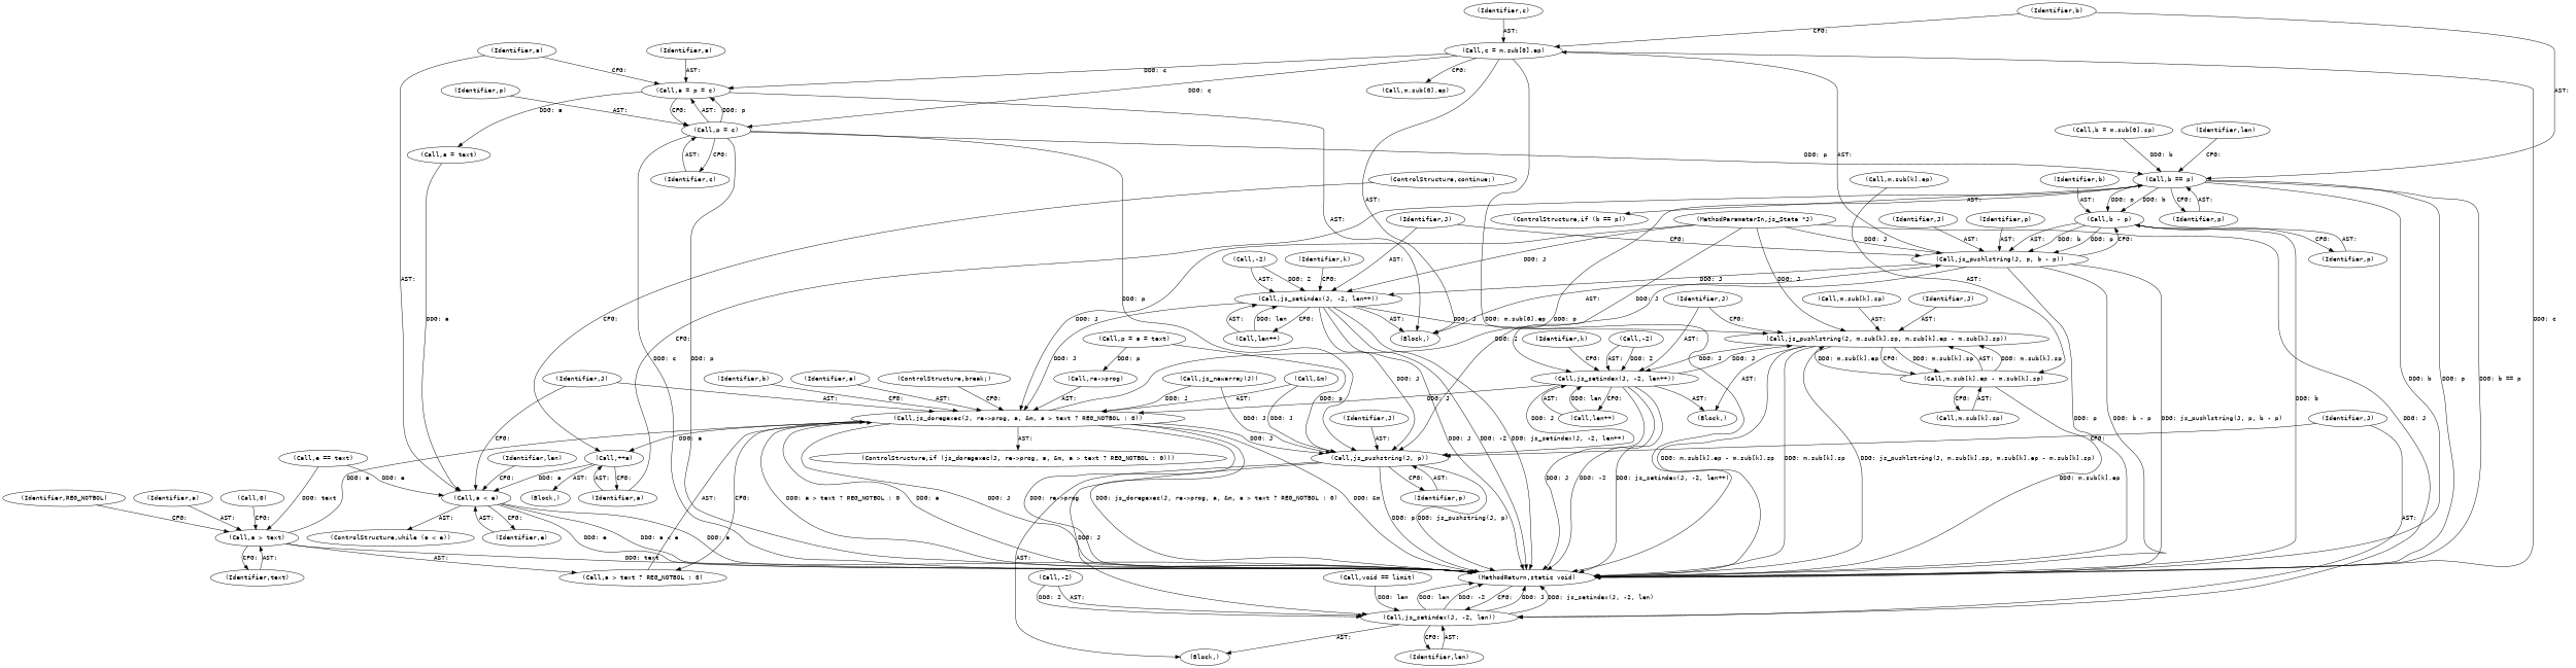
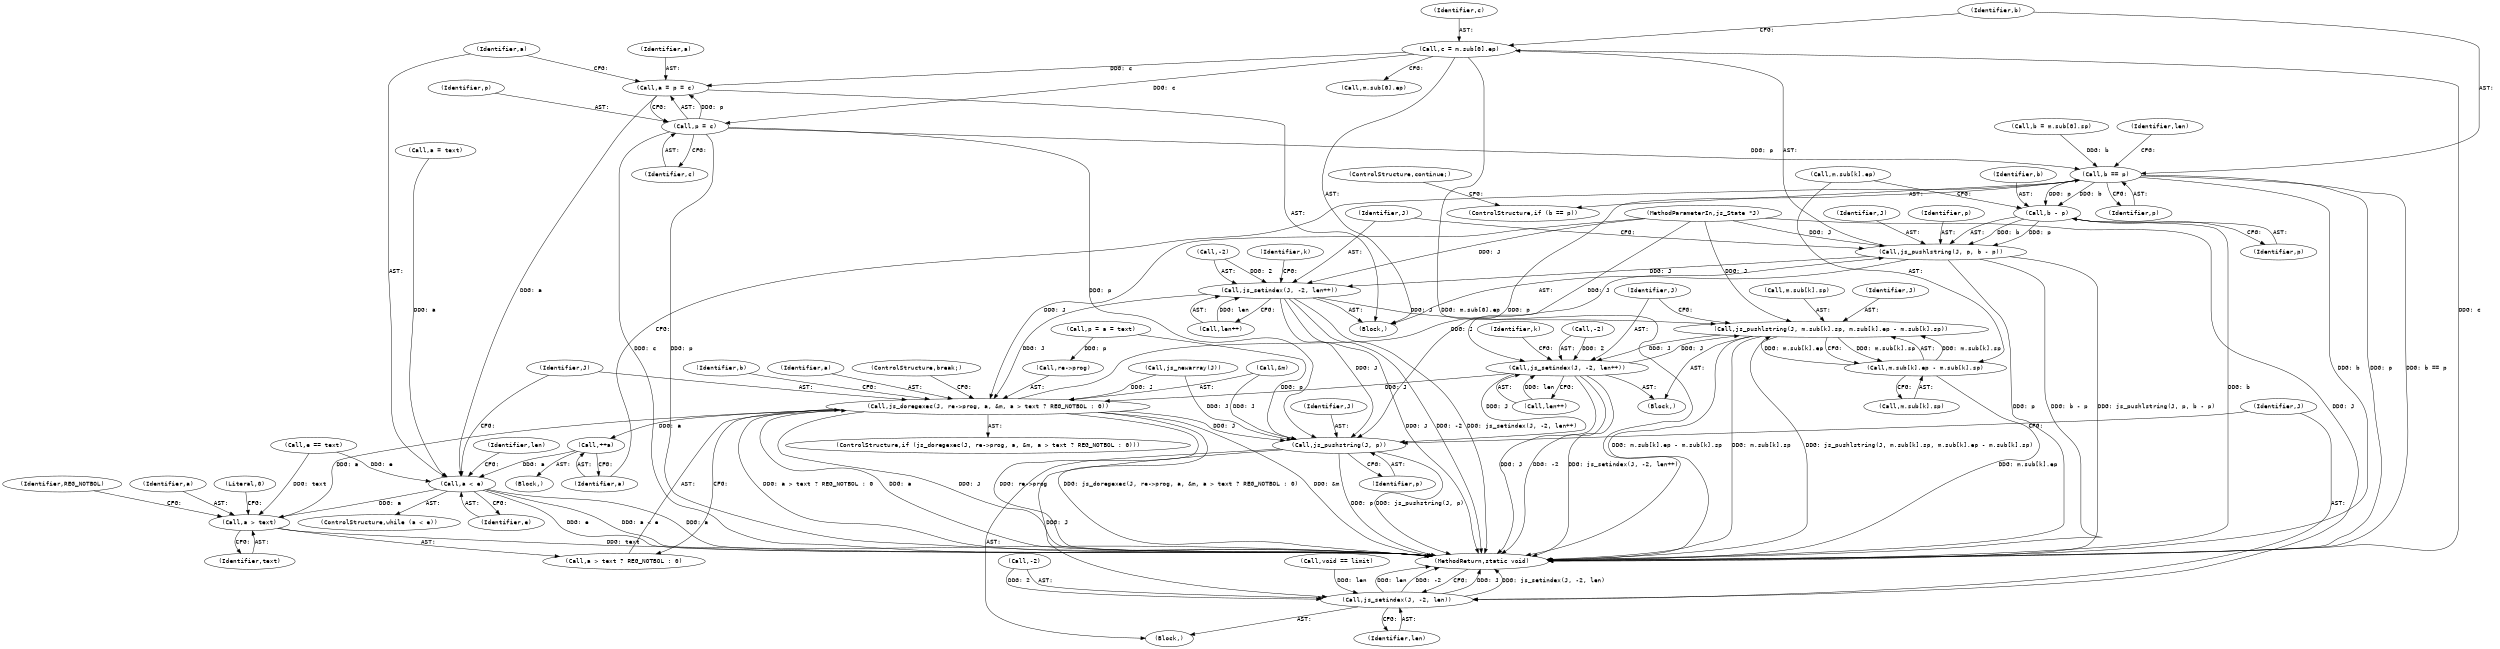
  digraph {
    fontname="DejaVu Sans Mono"
    node [fontname="DejaVu Sans Mono"]
    edge [fontname="DejaVu Sans Mono"]
    n1 [label="(Call,c = m.sub[0].ep)"]
    n2 [label="(Call,a = p = c)"]
    n3 [label="(Call,p = c)"]
    n4 [label="(MethodReturn,static void)"]
    n5 [label="(Call,m.sub[0].ep)"]
    n6 [label="(Block,)"]
    n7 [label="(Call,a < e)"]
    n8 [label="(Call,js_pushstring(J, p))"]
    n9 [label="(Call,b == p)"]
    n10 [label="(Identifier,c)"]
    n11 [label="(Call,js_setindex(J, -2, len))"]
    n12 [label="(Call,a > text)"]
    n13 [label="(Identifier,e)"]
    n14 [label="(ControlStructure,while (a < e))"]
    n15 [label="(Call,js_doregexec(J, re->prog, a, &m, a > text ? REG_NOTBOL : 0))"]
    n16 [label="(Identifier,text)"]
    n17 [label="(Call,a > text ? REG_NOTBOL : 0)"]
    n18 [label="(Call,++a)"]
    n19 [label="(Call,js_pushlstring(J, p, b - p))"]
    n20 [label="(ControlStructure,if (js_doregexec(J, re->prog, a, &m, a > text ? REG_NOTBOL : 0)))"]
    n21 [label="(Identifier,a)"]
    n22 [label="(Block,)"]
    n23 [label="(Call,js_setindex(J, -2, len++))"]
    n24 [label="(Call,b - p)"]
    n25 [label="(Block,)"]
    n26 [label="(Identifier,p)"]
    n27 [label="(Call,js_pushlstring(J, m.sub[k].sp, m.sub[k].ep - m.sub[k].sp))"]
    n28 [label="(Call,len++)"]
    n29 [label="(Identifier,p)"]
    n30 [label="(Call,m.sub[k].ep - m.sub[k].sp)"]
    n31 [label="(Call,js_setindex(J, -2, len++))"]
    n32 [label="(Block,)"]
    n33 [label="(Call,m.sub[k].sp)"]
    n34 [label="(Call,len++)"]
    n35 [label="(Identifier,len)"]
    n36 [label="(ControlStructure,if (b == p))"]
    n37 [label="(Identifier,p)"]
-   n38 [label="(Call,0)"]
+   n38 [label="(Literal,0)"]
    n39 [label="(Identifier,p)"]
    n40 [label="(Identifier,J)"]
    n41 [label="(Identifier,b)"]
    n42 [label="(Call,e == text)"]
    n43 [label="(Identifier,J)"]
    n44 [label="(Identifier,b)"]
    n45 [label="(Identifier,p)"]
    n46 [label="(Identifier,J)"]
    n47 [label="(Identifier,REG_NOTBOL)"]
    n48 [label="(Call,a = text)"]
    n49 [label="(Call,-2)"]
    n50 [label="(Identifier,k)"]
    n51 [label="(Identifier,a)"]
    n52 [label="(Identifier,len)"]
    n53 [label="(Call,-2)"]
    n54 [label="(Call,&m)"]
    n55 [label="(ControlStructure,break;)"]
    n56 [label="(Identifier,k)"]
    n57 [label="(Identifier,a)"]
    n58 [label="(Call,void == limit)"]
    n59 [label="(Identifier,J)"]
    n60 [label="(ControlStructure,continue;)"]
    n61 [label="(Call,js_newarray(J))"]
    n62 [label="(Call,-2)"]
    n63 [label="(Identifier,a)"]
    n64 [label="(Call,b = m.sub[0].sp)"]
    n65 [label="(Call,p = a = text)"]
    n66 [label="(Call,re->prog)"]
    n67 [label="(Identifier,a)"]
    n68 [label="(Identifier,J)"]
    n69 [label="(Call,m.sub[k].ep)"]
    n70 [label="(Identifier,len)"]
    n71 [label="(Call,m.sub[k].sp)"]
    n72 [label="(Identifier,c)"]
    n73 [label="(Identifier,J)"]
    n74 [label="(MethodParameterIn,js_State *J)"]
    n75 [label="(Identifier,b)"]
    n76 [label="(Identifier,J)"]
    n1 -> n2 [label="DDG: c"]
    n1 -> n3 [label="DDG: c"]
    n1 -> n4 [label="DDG: c"]
    n1 -> n4 [label="DDG: m.sub[0].ep"]
    n1 -> n5 [label="CFG: "]
    n1 -> n6 [label="AST: "]
    n2 -> n3 [label="CFG: "]
    n2 -> n6 [label="AST: "]
-   n2 -> n48 [label="DDG: a"]
+   n2 -> n7 [label="DDG: a"]
    n3 -> n2 [label="AST: "]
    n3 -> n2 [label="DDG: p"]
    n3 -> n4 [label="DDG: p"]
    n3 -> n4 [label="DDG: c"]
    n3 -> n8 [label="DDG: p"]
    n3 -> n9 [label="DDG: p"]
    n3 -> n10 [label="CFG: "]
    n4 -> n11 [label="CFG: "]
    n7 -> n4 [label="DDG: e"]
    n7 -> n4 [label="DDG: a < e"]
    n7 -> n4 [label="DDG: a"]
+   n7 -> n12 [label="DDG: a"]
    n7 -> n13 [label="CFG: "]
    n7 -> n14 [label="AST: "]
    n8 -> n4 [label="DDG: js_pushstring(J, p)"]
    n8 -> n4 [label="DDG: p"]
    n8 -> n11 [label="DDG: J"]
    n8 -> n25 [label="AST: "]
    n8 -> n26 [label="CFG: "]
    n9 -> n4 [label="DDG: p"]
    n9 -> n4 [label="DDG: b == p"]
    n9 -> n4 [label="DDG: b"]
    n9 -> n8 [label="DDG: p"]
    n9 -> n24 [label="DDG: b"]
    n9 -> n24 [label="DDG: p"]
    n9 -> n36 [label="AST: "]
    n9 -> n37 [label="CFG: "]
    n10 -> n3 [label="AST: "]
    n11 -> n4 [label="DDG: J"]
    n11 -> n4 [label="DDG: js_setindex(J, -2, len)"]
    n11 -> n4 [label="DDG: len"]
    n11 -> n4 [label="DDG: -2"]
    n11 -> n25 [label="AST: "]
    n11 -> n35 [label="CFG: "]
    n12 -> n4 [label="DDG: text"]
    n12 -> n15 [label="DDG: a"]
    n12 -> n16 [label="CFG: "]
    n12 -> n17 [label="AST: "]
    n13 -> n7 [label="AST: "]
    n15 -> n4 [label="DDG: re->prog"]
    n15 -> n4 [label="DDG: js_doregexec(J, re->prog, a, &m, a > text ? REG_NOTBOL : 0)"]
    n15 -> n4 [label="DDG: &m"]
    n15 -> n4 [label="DDG: a > text ? REG_NOTBOL : 0"]
    n15 -> n4 [label="DDG: a"]
    n15 -> n4 [label="DDG: J"]
    n15 -> n8 [label="DDG: J"]
    n15 -> n17 [label="CFG: "]
    n15 -> n18 [label="DDG: a"]
    n15 -> n19 [label="DDG: J"]
    n15 -> n20 [label="AST: "]
    n16 -> n12 [label="AST: "]
    n17 -> n15 [label="AST: "]
    n18 -> n7 [label="DDG: a"]
    n18 -> n21 [label="CFG: "]
    n18 -> n22 [label="AST: "]
    n19 -> n1 [label="AST: "]
    n19 -> n4 [label="DDG: js_pushlstring(J, p, b - p)"]
    n19 -> n4 [label="DDG: p"]
    n19 -> n4 [label="DDG: b - p"]
    n19 -> n6 [label="AST: "]
    n19 -> n23 [label="DDG: J"]
-   n19 -> n24 [label="CFG: "]
+   n69 -> n24 [label="CFG: "]
    n21 -> n9 [label="CFG: "]
    n21 -> n18 [label="AST: "]
    n23 -> n4 [label="DDG: J"]
    n23 -> n4 [label="DDG: -2"]
    n23 -> n4 [label="DDG: js_setindex(J, -2, len++)"]
    n23 -> n6 [label="AST: "]
    n23 -> n8 [label="DDG: J"]
    n23 -> n15 [label="DDG: J"]
    n23 -> n27 [label="DDG: J"]
    n23 -> n28 [label="CFG: "]
    n24 -> n4 [label="DDG: b"]
    n24 -> n19 [label="AST: "]
    n24 -> n19 [label="DDG: p"]
    n24 -> n19 [label="DDG: b"]
    n24 -> n29 [label="CFG: "]
    n26 -> n8 [label="AST: "]
    n27 -> n4 [label="DDG: m.sub[k].ep - m.sub[k].sp"]
    n27 -> n4 [label="DDG: m.sub[k].sp"]
    n27 -> n4 [label="DDG: js_pushlstring(J, m.sub[k].sp, m.sub[k].ep - m.sub[k].sp)"]
    n27 -> n30 [label="CFG: "]
    n27 -> n30 [label="DDG: m.sub[k].sp"]
    n27 -> n31 [label="DDG: J"]
    n27 -> n32 [label="AST: "]
    n28 -> n23 [label="AST: "]
    n28 -> n23 [label="DDG: len"]
    n29 -> n24 [label="AST: "]
    n30 -> n4 [label="DDG: m.sub[k].ep"]
    n30 -> n27 [label="AST: "]
    n30 -> n27 [label="DDG: m.sub[k].sp"]
    n30 -> n27 [label="DDG: m.sub[k].ep"]
    n30 -> n33 [label="CFG: "]
    n31 -> n4 [label="DDG: J"]
    n31 -> n4 [label="DDG: -2"]
    n31 -> n4 [label="DDG: js_setindex(J, -2, len++)"]
    n31 -> n8 [label="DDG: J"]
    n31 -> n15 [label="DDG: J"]
    n31 -> n27 [label="DDG: J"]
    n31 -> n32 [label="AST: "]
    n31 -> n34 [label="CFG: "]
    n33 -> n30 [label="AST: "]
    n34 -> n31 [label="AST: "]
    n34 -> n31 [label="DDG: len"]
    n35 -> n11 [label="AST: "]
    n37 -> n9 [label="AST: "]
    n38 -> n12 [label="CFG: "]
    n39 -> n3 [label="AST: "]
    n40 -> n27 [label="AST: "]
    n41 -> n24 [label="AST: "]
    n42 -> n7 [label="DDG: e"]
    n42 -> n12 [label="DDG: text"]
    n43 -> n7 [label="CFG: "]
    n43 -> n15 [label="AST: "]
    n44 -> n1 [label="CFG: "]
    n44 -> n9 [label="AST: "]
    n45 -> n19 [label="AST: "]
    n46 -> n27 [label="CFG: "]
    n46 -> n31 [label="AST: "]
    n47 -> n12 [label="CFG: "]
    n48 -> n7 [label="DDG: a"]
    n49 -> n31 [label="AST: "]
    n49 -> n31 [label="DDG: 2"]
    n50 -> n23 [label="CFG: "]
    n51 -> n2 [label="CFG: "]
    n51 -> n7 [label="AST: "]
    n52 -> n9 [label="CFG: "]
    n53 -> n11 [label="AST: "]
    n53 -> n11 [label="DDG: 2"]
    n54 -> n8 [label="DDG: J"]
    n54 -> n15 [label="AST: "]
    n55 -> n15 [label="CFG: "]
    n56 -> n31 [label="CFG: "]
    n57 -> n12 [label="AST: "]
    n58 -> n11 [label="DDG: len"]
    n59 -> n19 [label="CFG: "]
    n59 -> n23 [label="AST: "]
-   n60 -> n18 [label="CFG: "]
+   n60 -> n36 [label="CFG: "]
    n61 -> n8 [label="DDG: J"]
    n61 -> n15 [label="DDG: J"]
    n62 -> n23 [label="AST: "]
    n62 -> n23 [label="DDG: 2"]
    n63 -> n15 [label="AST: "]
    n64 -> n9 [label="DDG: b"]
    n65 -> n8 [label="DDG: p"]
    n65 -> n66 [label="DDG: p"]
    n66 -> n15 [label="AST: "]
    n67 -> n2 [label="AST: "]
    n68 -> n19 [label="AST: "]
    n69 -> n30 [label="AST: "]
    n70 -> n7 [label="CFG: "]
    n71 -> n27 [label="AST: "]
    n72 -> n1 [label="AST: "]
    n73 -> n8 [label="AST: "]
    n74 -> n11 [label="DDG: J"]
    n74 -> n15 [label="DDG: J"]
    n74 -> n19 [label="DDG: J"]
    n74 -> n23 [label="DDG: J"]
    n74 -> n27 [label="DDG: J"]
    n74 -> n31 [label="DDG: J"]
    n75 -> n15 [label="CFG: "]
    n76 -> n8 [label="CFG: "]
    n76 -> n11 [label="AST: "]
  }
